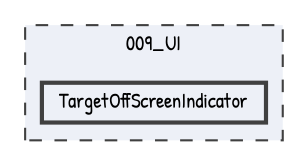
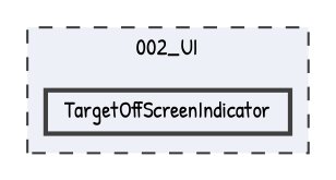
  digraph {
    compound=true
    rankdir=LR
    fontname="Patrick Hand"
    n1 [color=grey25 fillcolor="#edf0f7" fontname="Patrick Hand" fontsize=10 height=0.2 label=TargetOffScreenIndicator shape=box style="filled,bold" width=0.4]
    subgraph cluster_1 {
      bgcolor="#edf0f7"
      fontsize=10
-     label="009_UI"
+     label="002_UI"
      pencolor=grey25
      style="filled,dashed"
      n1
    }
  }
